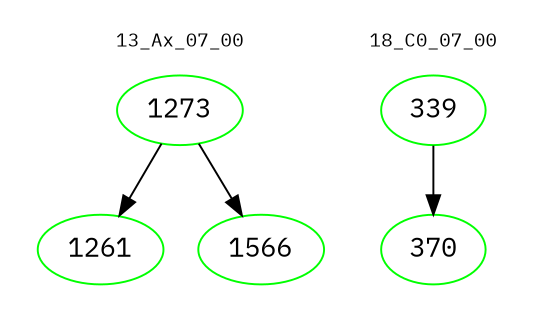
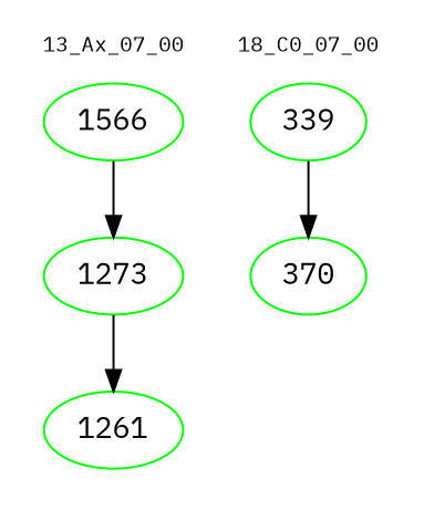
  digraph {
    fontname="IBM Plex Mono"
    node [color=green fontname="IBM Plex Mono"]
    edge [color=black fontname="IBM Plex Mono"]
    n1 [label=1273]
    n2 [label=1261]
    n3 [label=1566]
    n4 [label=339]
    n5 [label=370]
    subgraph cluster_1 {
      color=white
      fontsize=10
      label="13_Ax_07_00"
      n1
      n2
      n3
    }
    subgraph cluster_2 {
      color=white
      fontsize=10
      label="18_C0_07_00"
      n4
      n5
    }
    n1 -> n2
-   n1 -> n3
+   n3 -> n1
    n4 -> n5
  }
